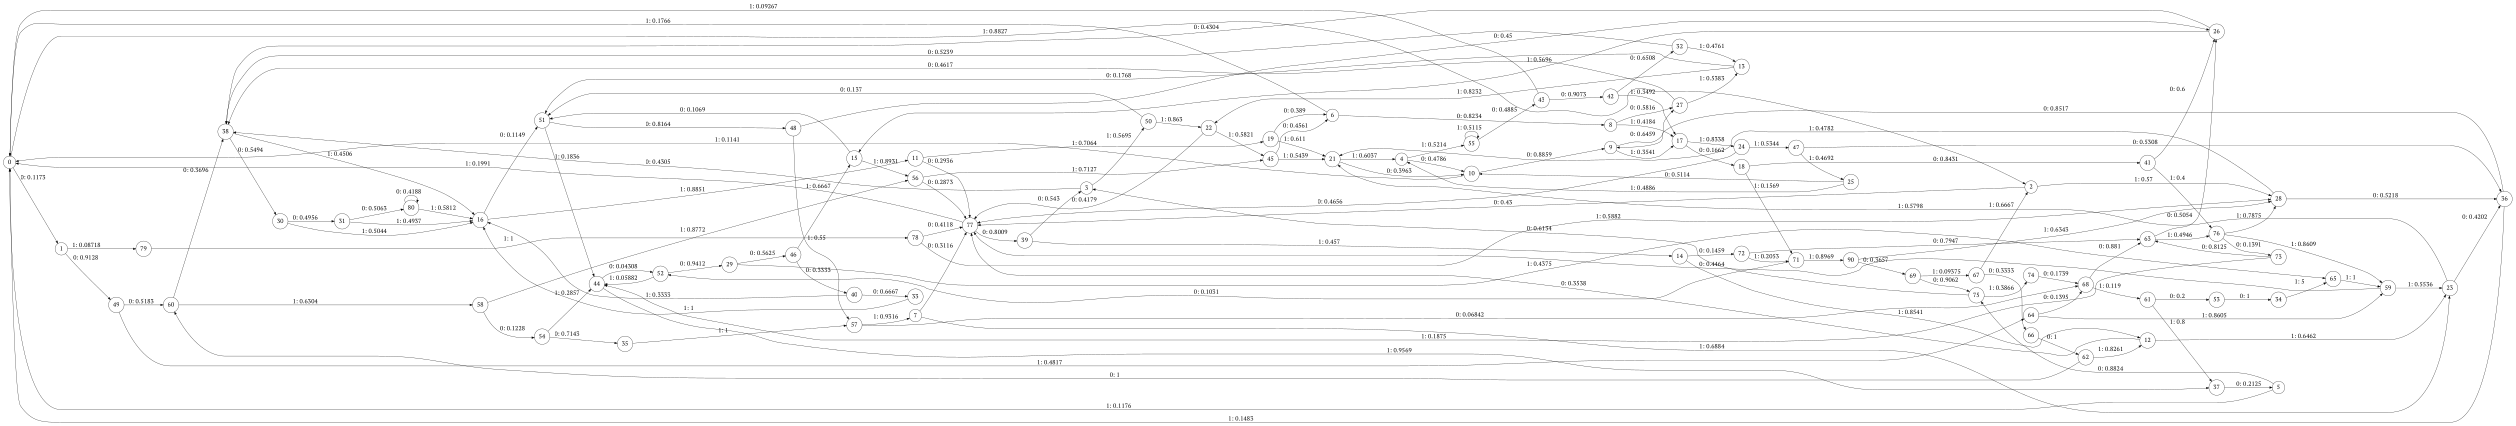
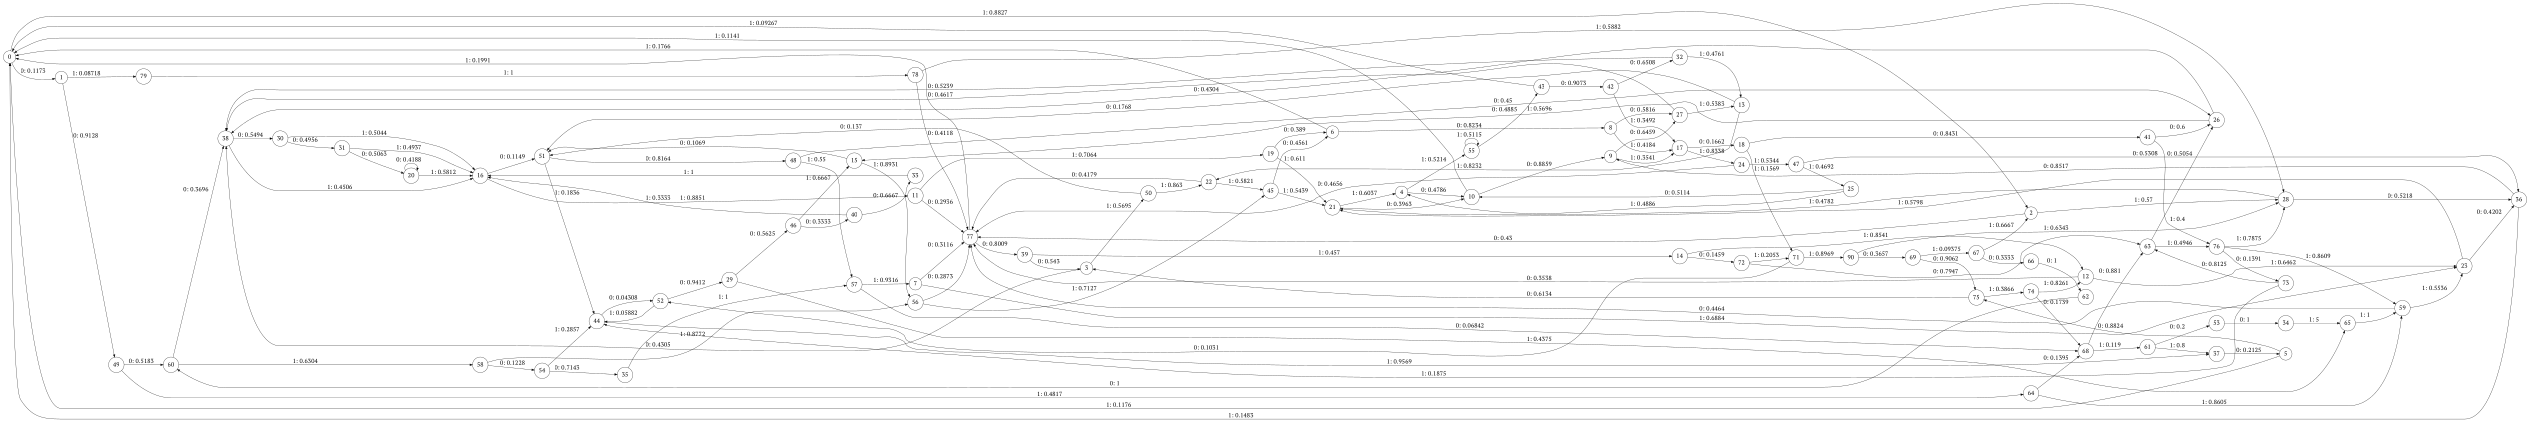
  digraph {
    fontname="PT Serif"
    rankdir=LR
    node [fontname="PT Serif" fontsize=24 shape=circle]
    edge [fontname="PT Serif" fontsize=24]
    0
    1
    2
    49
    79
    77
    28
    60
    64
    78
    39
    21
    36
    38
    58
    59
    68
    3
    14
    4
    10
    9
    50
    16
    30
    51
    22
    11
    31
    44
    48
    45
    55
    43
    27
    17
    42
    5
    75
    74
    12
    6
    8
    13
    18
    24
    7
    23
    71
    41
    47
    19
    52
    37
    26
    57
    72
    63
    n59 [label=90]
    76
    15
    56
    25
    73
    29
    69
-   20 [label=80]
+   20
    46
    65
    40
    33
    32
    34
    35
    61
    54
    53
    62
    66
    67
    0 -> 1 [label="0: 0.1173   "]
    0 -> 2 [label="1: 0.8827   "]
    1 -> 49 [label="0: 0.9128   "]
    1 -> 79 [label="1: 0.08718  "]
    2 -> 77 [label="0: 0.43     "]
    2 -> 28 [label="1: 0.57     "]
    49 -> 60 [label="0: 0.5183   "]
    49 -> 64 [label="1: 0.4817   "]
    79 -> 78 [label="1: 1        "]
    77 -> 0 [label="1: 0.1991   "]
    77 -> 39 [label="0: 0.8009   "]
    28 -> 21 [label="1: 0.4782   "]
    28 -> 36 [label="0: 0.5218   "]
    60 -> 38 [label="0: 0.3696   "]
    60 -> 58 [label="1: 0.6304   "]
    64 -> 59 [label="1: 0.8605   "]
    64 -> 68 [label="0: 0.1395   "]
    78 -> 77 [label="0: 0.4118   "]
    78 -> 28 [label="1: 0.5882   "]
    39 -> 3 [label="0: 0.543    "]
    39 -> 14 [label="1: 0.457    "]
    21 -> 4 [label="1: 0.6037   "]
    21 -> 10 [label="0: 0.3963   "]
    36 -> 0 [label="1: 0.1483   "]
    36 -> 9 [label="0: 0.8517   "]
    38 -> 16 [label="1: 0.4506   "]
    38 -> 30 [label="0: 0.5494   "]
    58 -> 56 [label="1: 0.8772   "]
    58 -> 54 [label="0: 0.1228   "]
    59 -> 77 [label="0: 0.4464   "]
    59 -> 23 [label="1: 0.5536   "]
    68 -> 63 [label="0: 0.881    "]
    68 -> 61 [label="1: 0.119    "]
    3 -> 38 [label="0: 0.4305   "]
    3 -> 50 [label="1: 0.5695   "]
    14 -> 12 [label="1: 0.8541   "]
    14 -> 72 [label="0: 0.1459   "]
    4 -> 10 [label="0: 0.4786   "]
    4 -> 55 [label="1: 0.5214   "]
    10 -> 0 [label="1: 0.1141   "]
    10 -> 9 [label="0: 0.8859   "]
    9 -> 27 [label="0: 0.6459   "]
    9 -> 17 [label="1: 0.3541   "]
    50 -> 51 [label="0: 0.137    "]
    50 -> 22 [label="1: 0.863    "]
    16 -> 51 [label="0: 0.1149   "]
    16 -> 11 [label="1: 0.8851   "]
    30 -> 16 [label="1: 0.5044   "]
    30 -> 31 [label="0: 0.4956   "]
    51 -> 44 [label="1: 0.1836   "]
    51 -> 48 [label="0: 0.8164   "]
    22 -> 77 [label="0: 0.4179   "]
    22 -> 45 [label="1: 0.5821   "]
    11 -> 77 [label="0: 0.2936   "]
    11 -> 19 [label="1: 0.7064   "]
    31 -> 16 [label="1: 0.4937   "]
    31 -> 20 [label="0: 0.5063   "]
    44 -> 52 [label="0: 0.04308  "]
    44 -> 37 [label="1: 0.9569   "]
    48 -> 26 [label="0: 0.45     "]
    48 -> 57 [label="1: 0.55     "]
    45 -> 21 [label="1: 0.5439   "]
    45 -> 6 [label="0: 0.4561   "]
    55 -> 55 [label="1: 0.5115   "]
    55 -> 43 [label="0: 0.4885   "]
    43 -> 0 [label="1: 0.09267  "]
    43 -> 42 [label="0: 0.9073   "]
    27 -> 38 [label="0: 0.4617   "]
    27 -> 13 [label="1: 0.5383   "]
    17 -> 18 [label="0: 0.1662   "]
    17 -> 24 [label="1: 0.8338   "]
    42 -> 17 [label="1: 0.3492   "]
    42 -> 32 [label="0: 0.6508   "]
    5 -> 0 [label="1: 0.1176   "]
    5 -> 75 [label="0: 0.8824   "]
    75 -> 3 [label="0: 0.6134   "]
    75 -> 74 [label="1: 0.3866   "]
    74 -> 68 [label="0: 0.1739   "]
-   62 -> 12 [label="1: 0.8261   "]
+   74 -> 12 [label="1: 0.8261   "]
    12 -> 77 [label="0: 0.3538   "]
    12 -> 23 [label="1: 0.6462   "]
    6 -> 0 [label="1: 0.1766   "]
    6 -> 8 [label="0: 0.8234   "]
    8 -> 27 [label="0: 0.5816   "]
    8 -> 17 [label="1: 0.4184   "]
    13 -> 51 [label="0: 0.1768   "]
    13 -> 22 [label="1: 0.8232   "]
    18 -> 71 [label="1: 0.1569   "]
    18 -> 41 [label="0: 0.8431   "]
    24 -> 77 [label="0: 0.4656   "]
    24 -> 47 [label="1: 0.5344   "]
    7 -> 77 [label="0: 0.3116   "]
    7 -> 23 [label="1: 0.6884   "]
    23 -> 21 [label="1: 0.5798   "]
    23 -> 36 [label="0: 0.4202   "]
    71 -> 52 [label="0: 0.1031   "]
    71 -> n59 [label="1: 0.8969   "]
    41 -> 26 [label="0: 0.6      "]
    41 -> 76 [label="1: 0.4      "]
    47 -> 36 [label="0: 0.5308   "]
    47 -> 25 [label="1: 0.4692   "]
    19 -> 21 [label="1: 0.611    "]
    19 -> 6 [label="0: 0.389    "]
    52 -> 44 [label="1: 0.05882  "]
    52 -> 29 [label="0: 0.9412   "]
    37 -> 5 [label="0: 0.2125   "]
    26 -> 38 [label="0: 0.4304   "]
    26 -> 15 [label="1: 0.5696   "]
    57 -> 68 [label="0: 0.06842  "]
    57 -> 7 [label="1: 0.9316   "]
    72 -> 71 [label="1: 0.2053   "]
    72 -> 63 [label="0: 0.7947   "]
    63 -> 26 [label="0: 0.5054   "]
    63 -> 76 [label="1: 0.4946   "]
    n59 -> 28 [label="1: 0.6343   "]
    n59 -> 69 [label="0: 0.3657   "]
    76 -> 28 [label="1: 0.7875   "]
    76 -> 59 [label="1: 0.8609   "]
    76 -> 73 [label="0: 0.1391   "]
    15 -> 51 [label="0: 0.1069   "]
    15 -> 56 [label="1: 0.8931   "]
    56 -> 77 [label="0: 0.2873   "]
    56 -> 45 [label="1: 0.7127   "]
    25 -> 4 [label="1: 0.4886   "]
    25 -> 10 [label="0: 0.5114   "]
    73 -> 44 [label="1: 0.1875   "]
    73 -> 63 [label="0: 0.8125   "]
    29 -> 46 [label="0: 0.5625   "]
    29 -> 65 [label="1: 0.4375   "]
    69 -> 75 [label="0: 0.9062   "]
    69 -> 67 [label="1: 0.09375  "]
    20 -> 16 [label="1: 0.5812   "]
    20 -> 20 [label="0: 0.4188   "]
    46 -> 15 [label="1: 0.6667   "]
    46 -> 40 [label="0: 0.3333   "]
    65 -> 59 [label="1: 1        "]
    40 -> 16 [label="1: 0.3333   "]
    40 -> 33 [label="0: 0.6667   "]
    33 -> 16 [label="1: 1        "]
    32 -> 38 [label="0: 0.5239   "]
    32 -> 13 [label="1: 0.4761   "]
    34 -> 65 [label="1: 5        "]
    35 -> 57 [label="1: 1        "]
    61 -> 37 [label="1: 0.8      "]
    61 -> 53 [label="0: 0.2      "]
    54 -> 44 [label="1: 0.2857   "]
    54 -> 35 [label="0: 0.7143   "]
    53 -> 34 [label="0: 1        "]
    62 -> 60 [label="0: 1        "]
    66 -> 62 [label="0: 1        "]
    67 -> 2 [label="1: 0.6667   "]
    67 -> 66 [label="0: 0.3333   "]
  }
